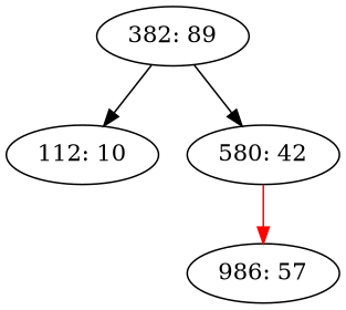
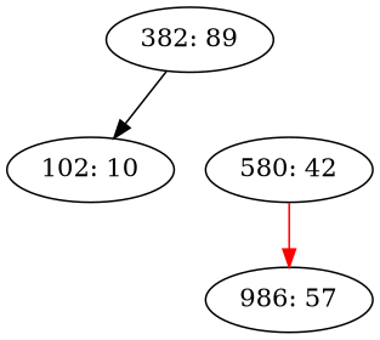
  digraph {
    "382: 89"
-   "102: 10" [label="112: 10"]
+   "102: 10"
    "580: 42"
    n4 [label="986: 57"]
    "382: 89" -> "102: 10"
-   "382: 89" -> "580: 42"
    "580: 42" -> n4 [color=red]
  }
